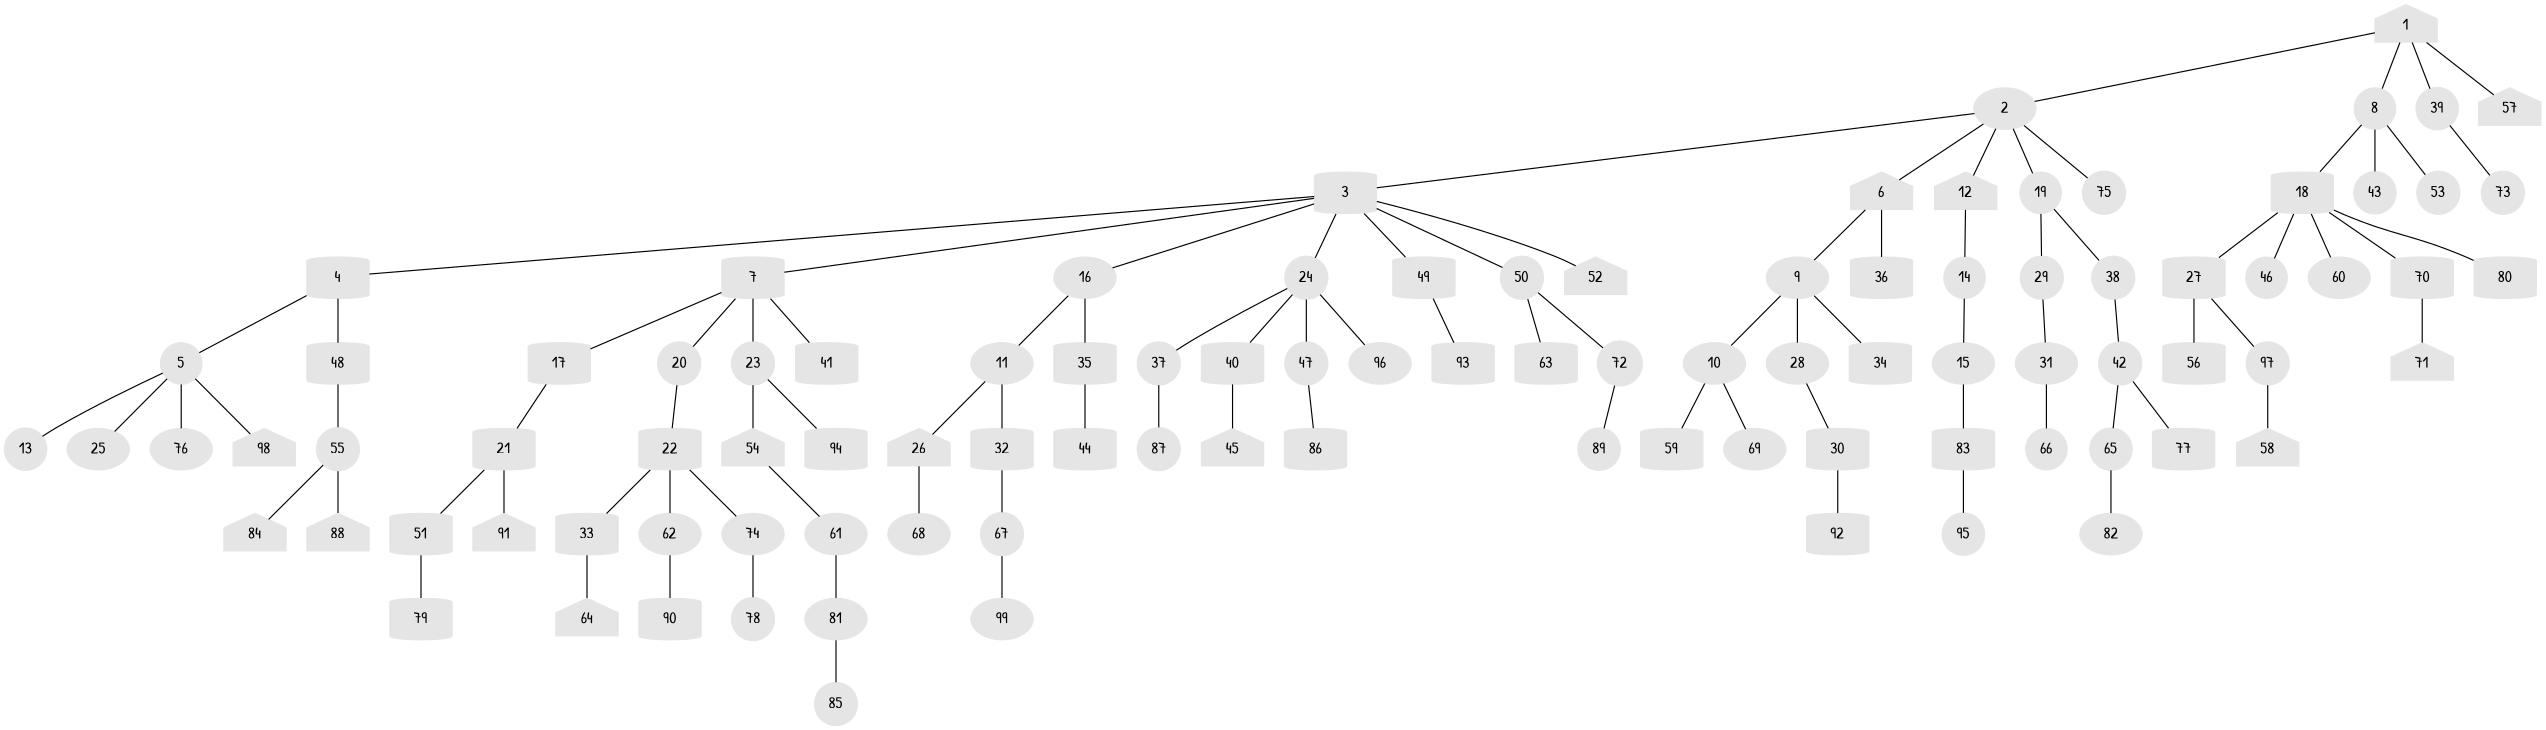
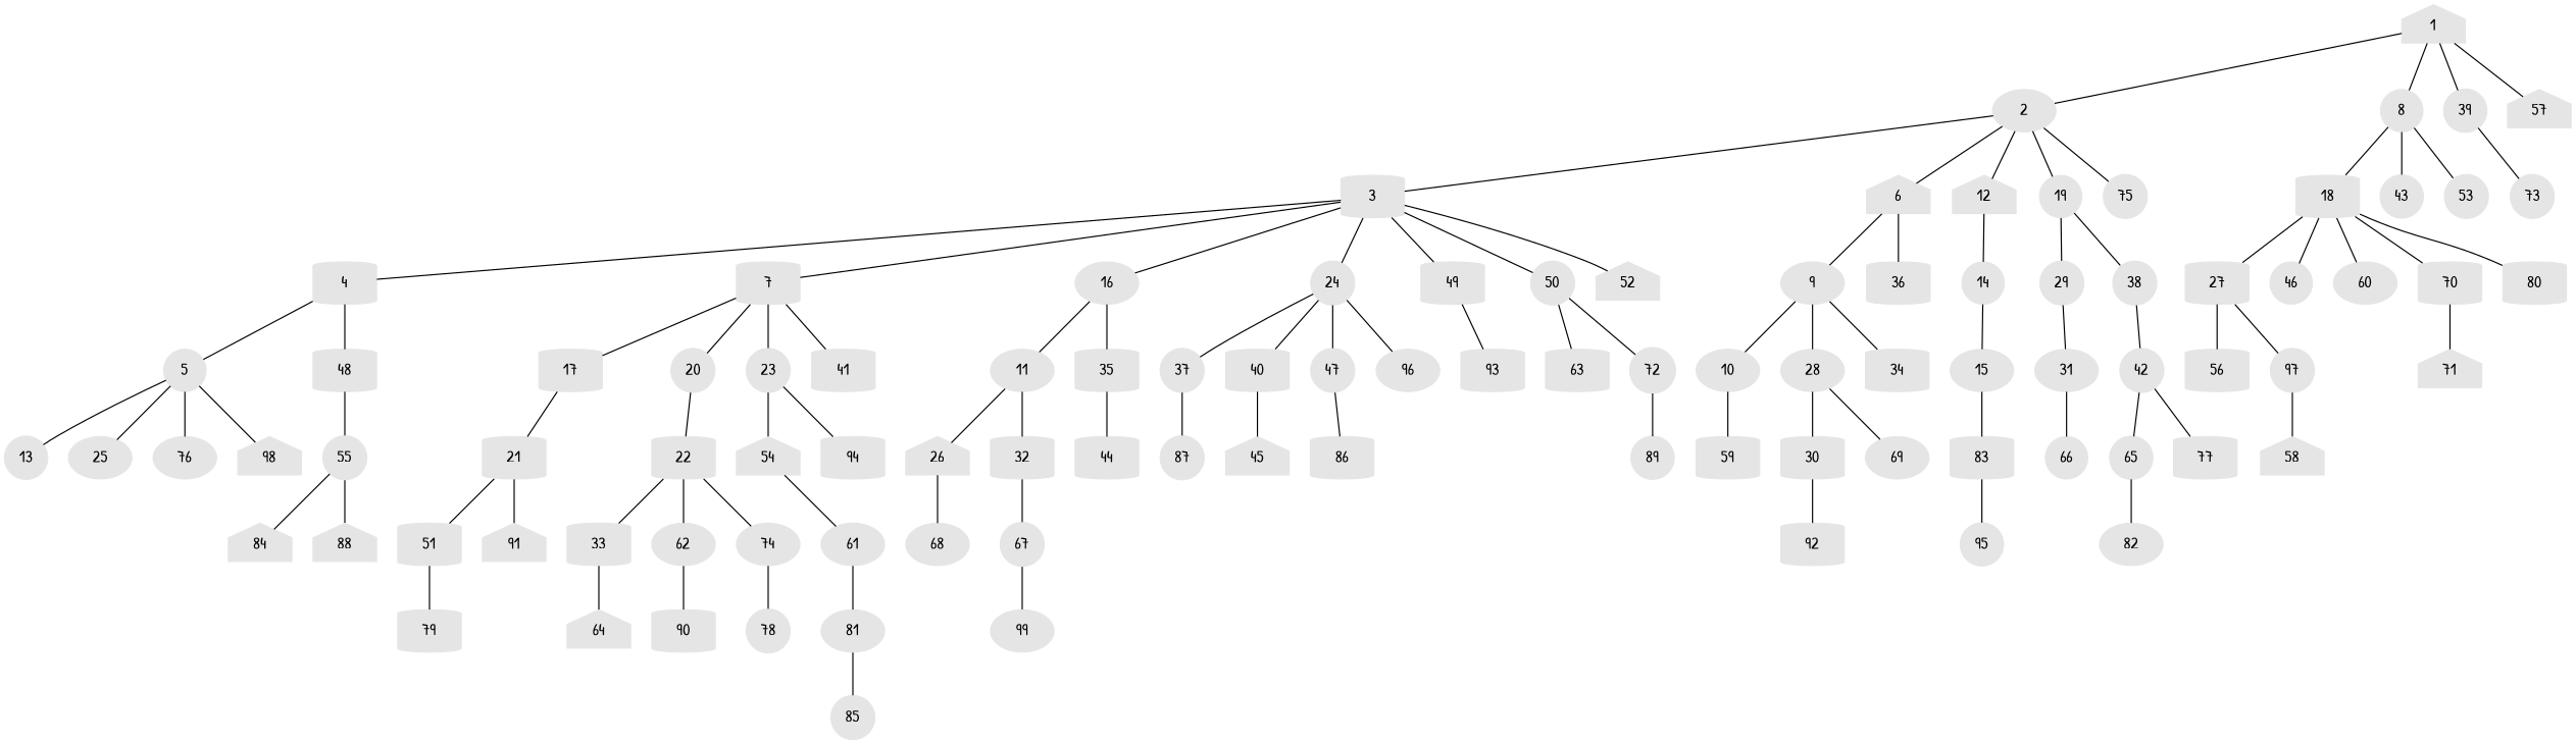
  graph {
    fontname="Patrick Hand"
    node [color=gray90 fontname="Patrick Hand" shape=cylinder style=filled]
    edge [fontname="Patrick Hand"]
    1 [shape=house]
    2 [shape=ellipse]
    8 [shape=circle]
    39 [shape=circle]
    57 [shape=house]
    3
    6 [shape=house]
    12 [shape=house]
    19 [shape=circle]
    75 [shape=circle]
    18
    43 [shape=circle]
    53 [shape=circle]
    73 [shape=circle]
    4
    7
    16 [shape=ellipse]
    24 [shape=circle]
    49
    50 [shape=circle]
    52 [shape=house]
    9 [shape=ellipse]
    36
    14 [shape=circle]
    29 [shape=circle]
    38 [shape=circle]
    5 [shape=circle]
    48
    17
    20 [shape=circle]
    23 [shape=circle]
    41
    11 [shape=ellipse]
    26 [shape=house]
    32
    35
    37 [shape=circle]
    40
    47 [shape=circle]
    96 [shape=ellipse]
    93
    63
    72 [shape=circle]
    13 [shape=circle]
    25 [shape=ellipse]
    76 [shape=ellipse]
    98 [shape=house]
    55 [shape=circle]
    10 [shape=ellipse]
    28 [shape=ellipse]
    34
    21
    22
    54 [shape=house]
    94
    27
    46 [shape=circle]
    60 [shape=ellipse]
    70
    80
    59
    30
    69 [shape=ellipse]
    68 [shape=ellipse]
    67 [shape=circle]
    15 [shape=ellipse]
    83
    95 [shape=circle]
    44
    51
    91 [shape=house]
    56
    97 [shape=circle]
    71 [shape=house]
    31 [shape=ellipse]
    42 [shape=circle]
    33
    62 [shape=ellipse]
    74 [shape=ellipse]
    79
    64 [shape=house]
    90
    78 [shape=circle]
    61 [shape=ellipse]
    87 [shape=circle]
    45 [shape=house]
    86
    58 [shape=house]
    92
    66 [shape=circle]
    99 [shape=ellipse]
    65 [shape=circle]
    77
    82 [shape=ellipse]
    84 [shape=house]
    88 [shape=house]
    89 [shape=circle]
    81 [shape=ellipse]
    85 [shape=circle]
    1 -- 2
    1 -- 8
    1 -- 39
    1 -- 57
    2 -- 3
    2 -- 6
    2 -- 12
    2 -- 19
    2 -- 75
    8 -- 18
    8 -- 43
    8 -- 53
    39 -- 73
    3 -- 4
    3 -- 7
    3 -- 16
    3 -- 24
    3 -- 49
    3 -- 50
    3 -- 52
    6 -- 9
    6 -- 36
    12 -- 14
    19 -- 29
    19 -- 38
    18 -- 27
    18 -- 46
    18 -- 60
    18 -- 70
    18 -- 80
    4 -- 5
    4 -- 48
    7 -- 17
    7 -- 20
    7 -- 23
    7 -- 41
    16 -- 11
    16 -- 35
    24 -- 37
    24 -- 40
    24 -- 47
    24 -- 96
    49 -- 93
    50 -- 63
    50 -- 72
    9 -- 10
    9 -- 28
    9 -- 34
    14 -- 15
    29 -- 31
    38 -- 42
    5 -- 13
    5 -- 25
    5 -- 76
    5 -- 98
    48 -- 55
    17 -- 21
    20 -- 22
    23 -- 54
    23 -- 94
    11 -- 26
    11 -- 32
    26 -- 68
    32 -- 67
    35 -- 44
    37 -- 87
    40 -- 45
    47 -- 86
    72 -- 89
    55 -- 84
    55 -- 88
    10 -- 59
    28 -- 30
-   10 -- 69
+   28 -- 69
    21 -- 51
    21 -- 91
    22 -- 33
    22 -- 62
    22 -- 74
    54 -- 61
    27 -- 56
    27 -- 97
    70 -- 71
    30 -- 92
    67 -- 99
    15 -- 83
    83 -- 95
    51 -- 79
    97 -- 58
    31 -- 66
    42 -- 65
    42 -- 77
    33 -- 64
    62 -- 90
    74 -- 78
    61 -- 81
    65 -- 82
    81 -- 85
  }
